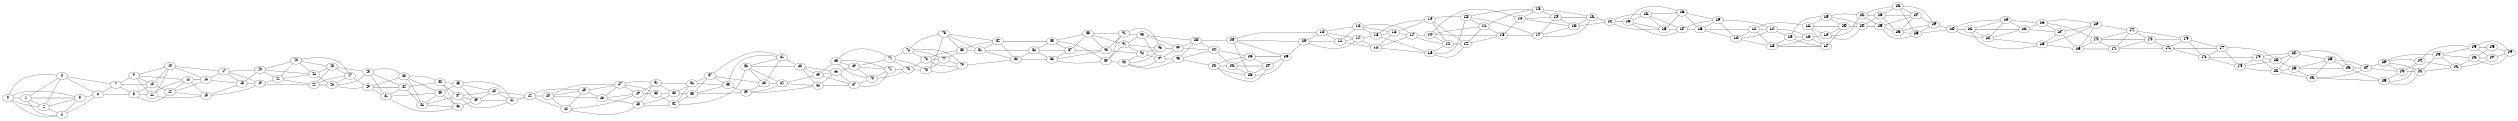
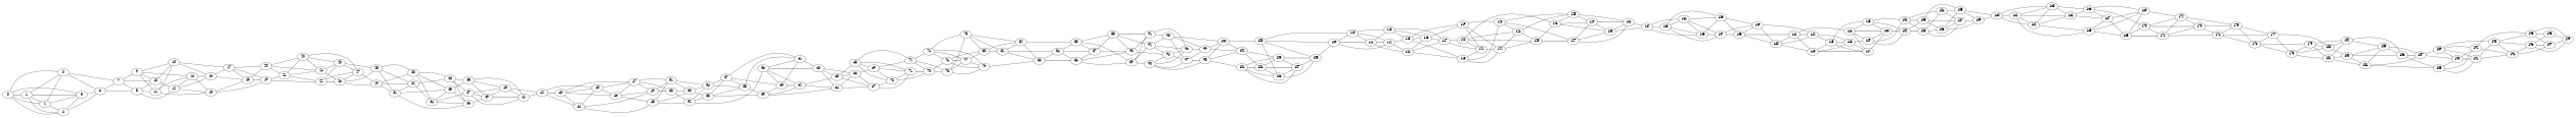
  graph {
    fontname=Lato
    rankdir=LR
    node [fontname=Lato]
    edge [fontname=Lato]
    0
    1
    2
    3
    4
    5
    6
    7
    8
    9
    10
    11
    12
    13
    14
    15
    16
    17
    18
    19
    20
    21
    22
    23
    24
    25
    26
    27
    28
    29
    30
    31
    32
    33
    34
    35
    36
    37
    38
    39
    40
    41
    42
    43
    44
    45
    46
    47
    48
    49
    50
    51
    52
    53
    54
    55
    56
    57
    58
    59
    60
    61
    62
    63
    64
    65
    66
    67
    68
    69
    70
    71
    72
    73
    74
    75
    76
    77
    78
    79
    80
    81
    82
    83
    84
    85
    86
    87
    88
    89
    90
    91
    92
    93
    94
    95
    96
    97
    98
    99
    100
    101
    102
    103
    104
    105
    106
    107
    108
    109
    110
    111
    112
    113
    114
    115
    116
    117
    118
    119
    120
    121
    122
    123
    124
    125
    126
    127
    128
    129
    130
    131
    132
    133
    134
    135
    136
    137
    138
    139
    140
    141
    142
    143
    144
    145
    146
    147
    148
    149
    150
    151
    152
    153
    154
    155
    156
    157
    158
    159
    160
    161
    162
    163
    164
    165
    166
    167
    168
    169
    170
    171
    172
    173
    174
    175
    176
    177
    178
    179
    180
    181
    182
    183
    184
    185
    186
    187
    188
    189
    190
    191
    192
    193
    194
    195
    196
    197
    198
    199
    0 -- 1
    0 -- 2
    0 -- 3
    0 -- 4
    0 -- 5
    1 -- 2
    1 -- 3
    1 -- 4
    1 -- 5
    2 -- 3
    2 -- 4
    2 -- 5
    3 -- 6
    3 -- 7
    4 -- 5
    4 -- 6
    5 -- 6
    6 -- 7
    6 -- 8
    7 -- 8
    7 -- 9
    7 -- 10
    8 -- 10
    8 -- 11
    8 -- 12
    9 -- 10
    9 -- 11
    9 -- 13
    9 -- 14
    10 -- 12
    10 -- 13
    11 -- 13
    11 -- 14
    11 -- 15
    12 -- 14
    12 -- 15
    12 -- 16
    13 -- 16
    13 -- 17
    14 -- 15
    14 -- 16
    15 -- 18
    15 -- 19
    16 -- 17
    16 -- 18
    17 -- 18
    17 -- 19
    17 -- 20
    18 -- 19
    18 -- 20
    19 -- 21
    19 -- 22
    20 -- 21
    20 -- 23
    20 -- 24
    21 -- 22
    21 -- 23
    21 -- 24
    22 -- 25
    22 -- 26
    22 -- 27
    23 -- 24
    23 -- 25
    23 -- 27
    24 -- 25
    24 -- 26
    25 -- 27
    25 -- 28
    26 -- 27
    26 -- 28
    26 -- 29
    27 -- 29
    28 -- 30
    28 -- 31
    28 -- 32
    29 -- 30
    29 -- 31
    29 -- 32
    30 -- 33
    30 -- 34
    30 -- 35
    31 -- 32
    31 -- 35
    31 -- 36
    32 -- 33
    32 -- 34
    33 -- 36
    33 -- 37
    33 -- 38
    34 -- 35
    34 -- 36
    34 -- 37
    35 -- 36
    35 -- 38
    36 -- 39
    37 -- 39
    37 -- 40
    37 -- 41
    38 -- 39
    38 -- 40
    38 -- 41
    39 -- 40
    39 -- 41
    40 -- 41
    40 -- 42
    41 -- 42
    42 -- 43
    42 -- 44
    42 -- 45
    43 -- 44
    43 -- 45
    43 -- 46
    43 -- 47
    44 -- 45
    44 -- 48
    44 -- 49
    45 -- 46
    45 -- 47
    46 -- 47
    46 -- 48
    46 -- 49
    47 -- 49
    47 -- 50
    47 -- 51
    48 -- 51
    48 -- 52
    48 -- 53
    49 -- 50
    49 -- 51
    50 -- 52
    50 -- 53
    51 -- 53
    51 -- 54
    52 -- 54
    52 -- 55
    52 -- 56
    53 -- 54
    53 -- 55
    54 -- 57
    54 -- 58
    55 -- 57
    55 -- 58
    55 -- 59
    56 -- 60
    56 -- 61
    56 -- 62
    56 -- 63
    57 -- 58
    57 -- 60
    57 -- 61
    58 -- 59
    58 -- 61
    59 -- 60
    59 -- 62
    59 -- 64
    60 -- 61
    60 -- 62
    61 -- 63
    62 -- 64
    62 -- 65
    63 -- 64
    63 -- 65
    63 -- 66
    64 -- 66
    64 -- 67
    65 -- 66
    65 -- 67
    65 -- 68
    66 -- 67
    66 -- 69
    67 -- 70
    67 -- 71
    68 -- 69
    68 -- 70
    68 -- 71
    68 -- 72
    69 -- 70
    69 -- 71
    69 -- 72
    70 -- 71
    70 -- 73
    71 -- 73
    72 -- 73
    72 -- 74
    72 -- 75
    73 -- 75
    73 -- 76
    74 -- 76
    74 -- 77
    74 -- 78
    74 -- 79
    75 -- 77
    75 -- 78
    75 -- 79
    76 -- 77
    76 -- 79
    76 -- 80
    77 -- 79
    77 -- 80
    78 -- 80
    78 -- 81
    78 -- 82
    79 -- 83
    80 -- 81
    80 -- 82
    81 -- 82
    81 -- 83
    81 -- 84
    82 -- 83
    82 -- 85
    83 -- 84
    83 -- 86
    84 -- 85
    84 -- 86
    84 -- 87
    85 -- 87
    85 -- 88
    85 -- 89
    86 -- 87
    86 -- 89
    86 -- 90
    87 -- 88
    87 -- 90
    88 -- 90
    88 -- 91
    88 -- 92
    89 -- 91
    89 -- 92
    89 -- 93
    90 -- 91
    90 -- 94
    91 -- 95
    91 -- 96
    92 -- 94
    92 -- 95
    92 -- 96
    93 -- 94
    93 -- 96
    93 -- 97
    93 -- 98
    94 -- 96
    94 -- 97
    95 -- 97
    95 -- 99
    95 -- 100
    96 -- 99
    97 -- 98
    97 -- 99
    98 -- 100
    98 -- 101
    98 -- 102
    99 -- 100
    99 -- 102
    100 -- 102
    100 -- 103
    101 -- 104
    101 -- 105
    101 -- 106
    101 -- 107
    102 -- 104
    102 -- 105
    103 -- 106
    103 -- 108
    103 -- 109
    103 -- 110
    104 -- 105
    104 -- 106
    104 -- 107
    105 -- 107
    105 -- 108
    106 -- 107
    106 -- 108
    107 -- 108
    108 -- 109
    109 -- 110
    109 -- 111
    109 -- 112
    110 -- 111
    110 -- 112
    110 -- 113
    111 -- 112
    111 -- 113
    111 -- 114
    112 -- 114
    112 -- 115
    113 -- 115
    113 -- 116
    113 -- 117
    114 -- 116
    114 -- 117
    114 -- 118
    115 -- 116
    115 -- 118
    115 -- 119
    116 -- 117
    116 -- 119
    117 -- 120
    117 -- 121
    118 -- 121
    118 -- 122
    118 -- 123
    119 -- 121
    119 -- 122
    119 -- 123
    120 -- 121
    120 -- 124
    120 -- 125
    120 -- 126
    121 -- 122
    122 -- 124
    122 -- 125
    123 -- 124
    123 -- 127
    123 -- 128
    124 -- 125
    124 -- 128
    125 -- 126
    125 -- 127
    126 -- 128
    126 -- 129
    126 -- 130
    127 -- 129
    127 -- 130
    127 -- 131
    128 -- 129
    128 -- 131
    129 -- 130
    129 -- 131
    130 -- 131
    130 -- 132
    131 -- 132
    132 -- 133
    132 -- 134
    132 -- 135
    133 -- 134
    133 -- 135
    133 -- 136
    133 -- 137
    134 -- 135
    134 -- 136
    134 -- 137
    135 -- 136
    135 -- 137
    136 -- 138
    136 -- 139
    137 -- 138
    137 -- 139
    138 -- 139
    138 -- 140
    138 -- 141
    139 -- 140
    139 -- 142
    140 -- 141
    140 -- 142
    140 -- 143
    141 -- 142
    141 -- 143
    141 -- 144
    142 -- 145
    142 -- 146
    143 -- 145
    143 -- 146
    143 -- 147
    144 -- 147
    144 -- 148
    144 -- 149
    144 -- 150
    145 -- 146
    145 -- 147
    145 -- 148
    146 -- 147
    146 -- 149
    147 -- 150
    148 -- 150
    148 -- 151
    148 -- 152
    149 -- 150
    149 -- 151
    149 -- 152
    150 -- 152
    151 -- 153
    151 -- 154
    151 -- 155
    152 -- 153
    152 -- 155
    153 -- 154
    153 -- 156
    153 -- 157
    154 -- 157
    154 -- 158
-   154 -- 159
    155 -- 156
    155 -- 157
    155 -- 158
    156 -- 157
    156 -- 158
    156 -- 159
    157 -- 159
    158 -- 159
    158 -- 160
    159 -- 160
    160 -- 161
    160 -- 162
    160 -- 163
    161 -- 162
    161 -- 163
    161 -- 164
    161 -- 165
    162 -- 163
    162 -- 164
    162 -- 165
    163 -- 164
    163 -- 166
    164 -- 166
    164 -- 167
    165 -- 167
    165 -- 168
    165 -- 169
    166 -- 167
    166 -- 169
    166 -- 170
    167 -- 168
    167 -- 169
    168 -- 169
    168 -- 170
    168 -- 171
    169 -- 172
    170 -- 171
    170 -- 172
    170 -- 173
    171 -- 172
    171 -- 173
    171 -- 174
    172 -- 173
    172 -- 175
    173 -- 174
    173 -- 175
    174 -- 175
    174 -- 176
    174 -- 177
    175 -- 176
    175 -- 177
    176 -- 177
    176 -- 178
    176 -- 179
    177 -- 178
    177 -- 180
    178 -- 179
    178 -- 180
    178 -- 181
    179 -- 180
    179 -- 181
    179 -- 182
    180 -- 182
    180 -- 183
    181 -- 182
    181 -- 183
    181 -- 184
    182 -- 185
    182 -- 186
    183 -- 184
    183 -- 185
    183 -- 186
    184 -- 185
    184 -- 187
    184 -- 188
    185 -- 186
    185 -- 187
    186 -- 187
    186 -- 188
    187 -- 189
    187 -- 190
    188 -- 190
    188 -- 191
    188 -- 192
    189 -- 190
    189 -- 191
    189 -- 192
    189 -- 193
    190 -- 191
    190 -- 192
    191 -- 193
    191 -- 194
    192 -- 194
    192 -- 195
    193 -- 194
    193 -- 195
    193 -- 196
    194 -- 196
    194 -- 197
    195 -- 197
    195 -- 198
    195 -- 199
    196 -- 197
    196 -- 198
    196 -- 199
    197 -- 199
    198 -- 199
  }
